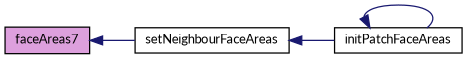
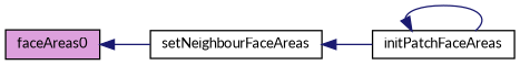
  digraph {
    fontname=Lato
    rankdir=LR
    node [color=black fillcolor=white fontname=Lato fontsize=10 shape=record style=filled]
    edge [color=midnightblue dir=back fontname=Lato fontsize=10 labelfontname=FreeSans labelfontsize=10 style=solid]
-   n1 [fillcolor=plum fontcolor=black height=0.2 label=faceAreas7 width=0.4]
+   n1 [fillcolor=plum fontcolor=black height=0.2 label=faceAreas0 width=0.4]
    n2 [height=0.2 label=setNeighbourFaceAreas width=0.4]
    n3 [height=0.2 label=initPatchFaceAreas width=0.4]
    n1 -> n2
    n2 -> n3
    n3 -> n3
  }
